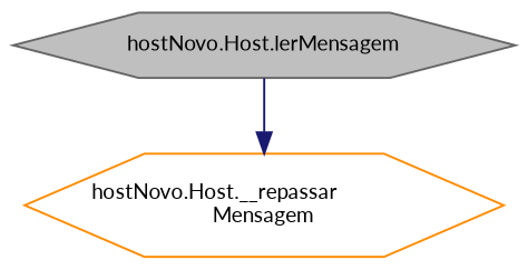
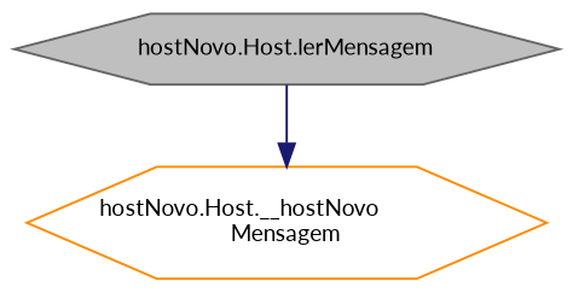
  digraph {
    rankdir=TB
    fontname=Lato
    node [fontname=Lato fontsize=10 shape=hexagon style=filled]
    n1 [color=gray40 fillcolor=grey75 fontcolor=black height=0.2 label="hostNovo.Host.lerMensagem" width=0.4]
-   n2 [color=darkorange fillcolor=white height=0.2 label="hostNovo.Host.__repassar\lMensagem" width=0.4]
+   n2 [color=darkorange fillcolor=white height=0.2 label="hostNovo.Host.__hostNovo\lMensagem" width=0.4]
    n1 -> n2 [color=midnightblue fontname=Lato fontsize=10 labelfontname=Helvetica labelfontsize=10 style=solid]
  }
